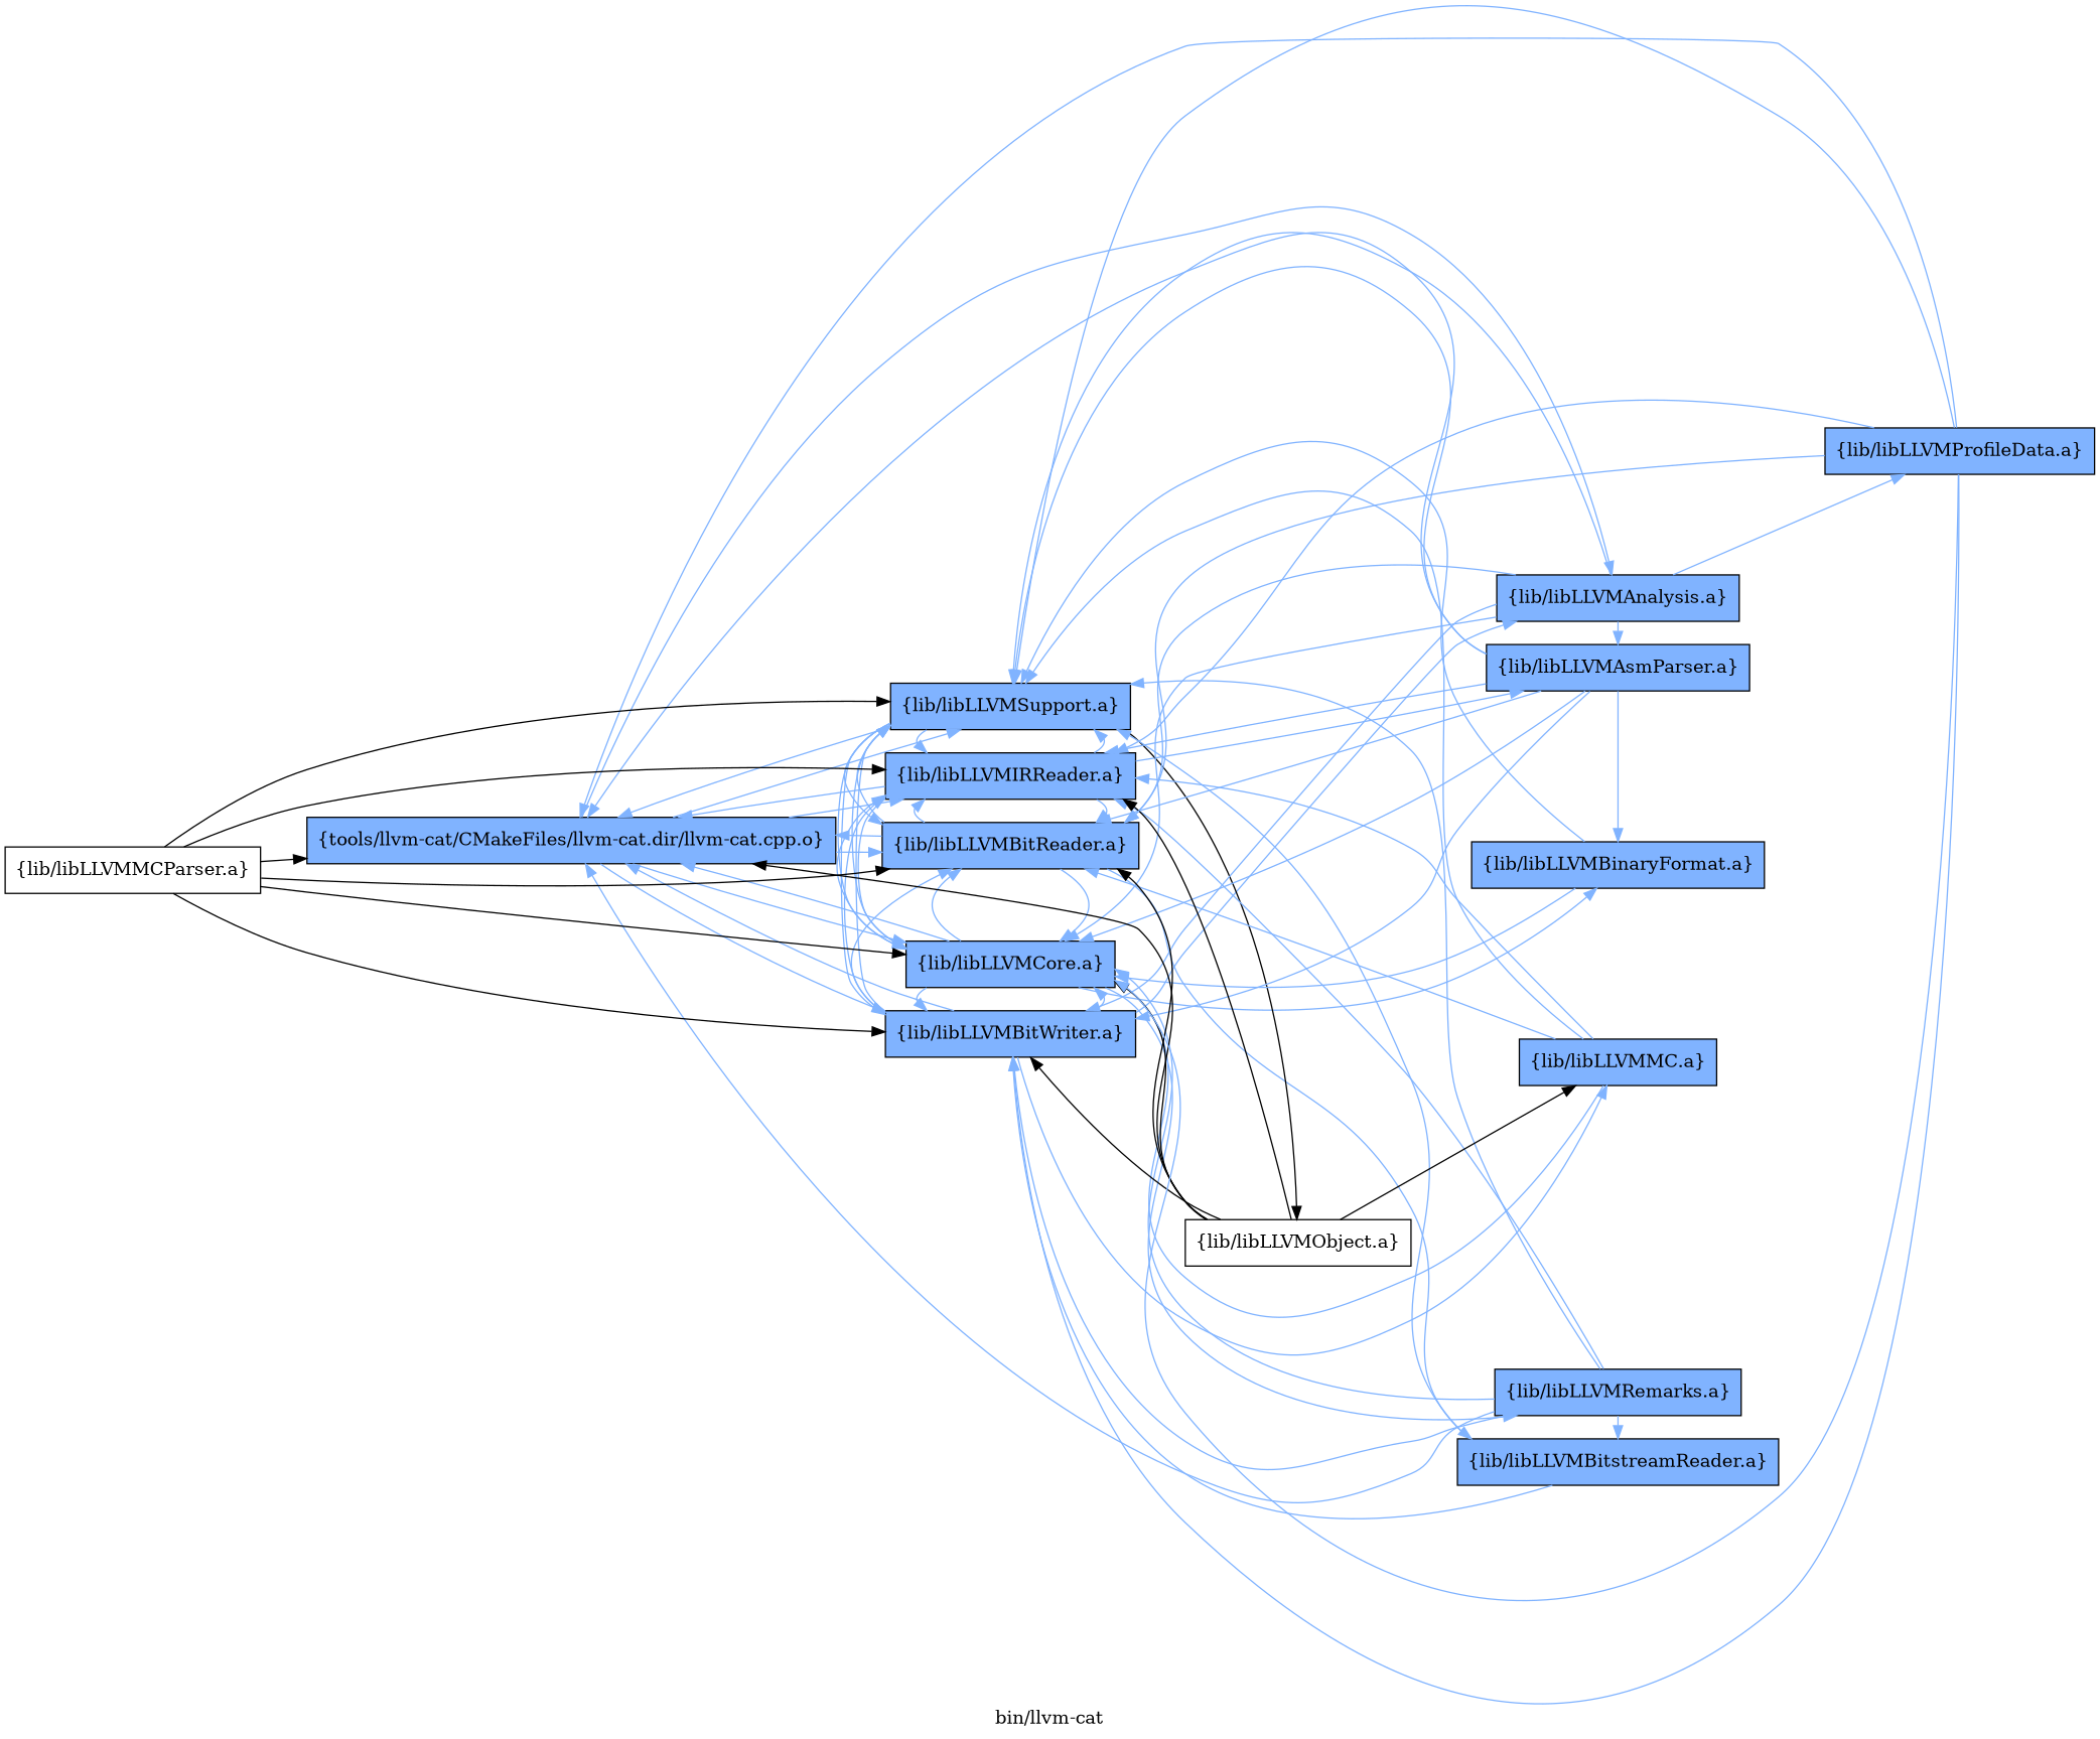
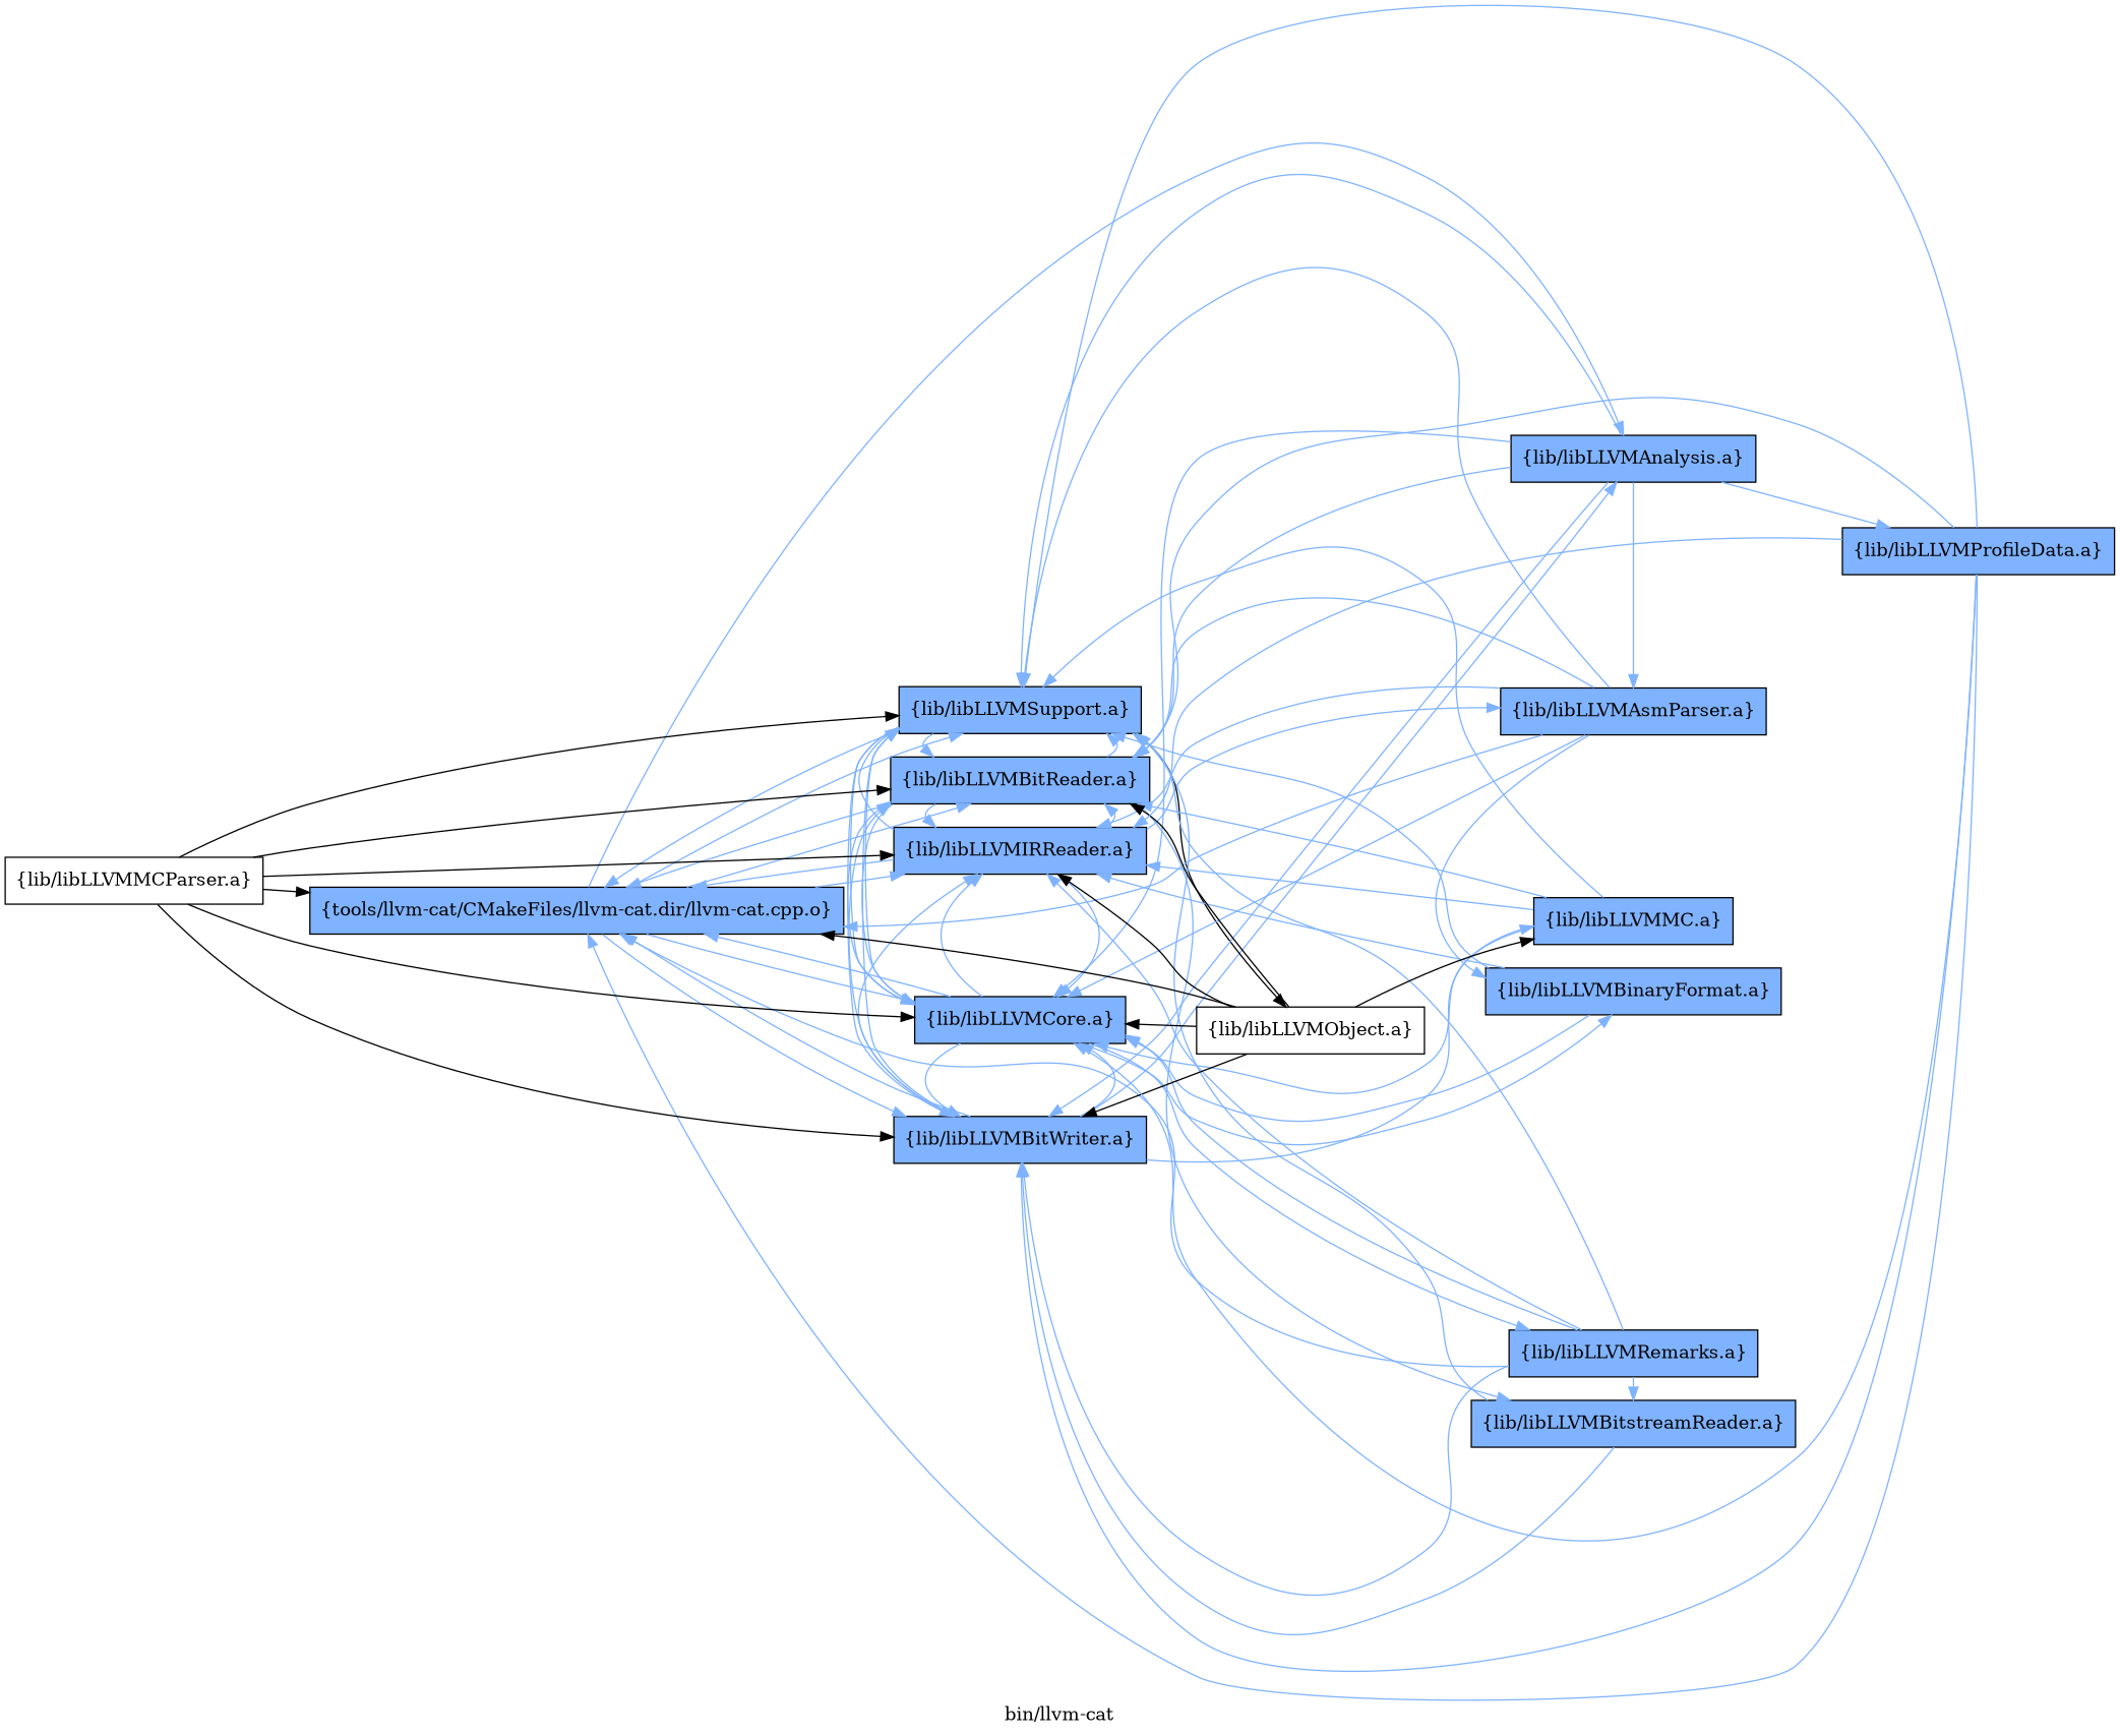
  digraph {
    label="bin/llvm-cat"
    rankdir=LR
    node [fillcolor="0.600000 0.5 1" group=1 shape=box style=filled]
    edge [color="0.600000 0.5 1"]
    n1 [label="{tools/llvm-cat/CMakeFiles/llvm-cat.dir/llvm-cat.cpp.o}"]
    n2 [label="{lib/libLLVMIRReader.a}"]
    n3 [label="{lib/libLLVMBitReader.a}"]
    n4 [label="{lib/libLLVMBitWriter.a}"]
    n5 [label="{lib/libLLVMCore.a}"]
    n6 [label="{lib/libLLVMSupport.a}"]
    n7 [label="{lib/libLLVMAsmParser.a}"]
    n8 [label="{lib/libLLVMBitstreamReader.a}"]
    n9 [label="{lib/libLLVMAnalysis.a}"]
    n10 [label="{lib/libLLVMMC.a}"]
    n11 [label="{lib/libLLVMBinaryFormat.a}"]
    n12 [label="{lib/libLLVMRemarks.a}"]
    n13 [group=0 label="{lib/libLLVMObject.a}" fillcolor="" style=""]
    n14 [label="{lib/libLLVMProfileData.a}"]
    n15 [group=0 label="{lib/libLLVMMCParser.a}" fillcolor="" style=""]
    subgraph sub_1 {
      rank=same
      n1
    }
    subgraph sub_2 {
      rank=same
      n2
      n3
      n4
      n5
      n6
    }
    subgraph sub_3 {
      rank=same
      n7
      n8
      n9
      n10
      n11
      n12
    }
    n1 -> n2
    n1 -> n3
    n1 -> n4
    n1 -> n5
    n1 -> n6
    n1 -> n9
    n2 -> n1
    n2 -> n3
    n2 -> n5
    n2 -> n6
    n2 -> n7
    n3 -> n1
    n3 -> n2
    n3 -> n5
    n3 -> n6
    n3 -> n8
    n4 -> n1
    n4 -> n2
    n4 -> n3
    n4 -> n5
    n4 -> n6
    n4 -> n9
    n4 -> n10
    n5 -> n1
    n5 -> n2
    n5 -> n3
    n5 -> n4
    n5 -> n6
    n5 -> n11
    n5 -> n12
    n6 -> n1
-   n6 -> n2
+   n11 -> n2
    n6 -> n3
    n6 -> n4
    n6 -> n5
    n6 -> n13 [color=""]
    n7 -> n1
    n7 -> n2
    n7 -> n3
-   n7 -> n4
    n7 -> n5
    n7 -> n6
    n7 -> n11
    n8 -> n4
    n8 -> n6
    n9 -> n3
    n9 -> n4
    n9 -> n5
    n9 -> n6
    n9 -> n7
    n9 -> n14
    n10 -> n2
    n10 -> n3
    n10 -> n5
    n10 -> n6
    n11 -> n5
    n11 -> n6
    n12 -> n1
    n12 -> n2
    n12 -> n4
    n12 -> n5
    n12 -> n6
    n12 -> n8
    n13 -> n1 [color=""]
    n13 -> n2 [color=""]
    n13 -> n3 [color=""]
    n13 -> n4 [color=""]
    n13 -> n5 [color=""]
    n13 -> n10 [color=""]
    n14 -> n1
    n14 -> n2
    n14 -> n3
    n14 -> n4
    n14 -> n5
    n14 -> n6
    n15 -> n1 [color=""]
    n15 -> n2 [color=""]
    n15 -> n3 [color=""]
    n15 -> n4 [color=""]
    n15 -> n5 [color=""]
    n15 -> n6 [color=""]
  }
